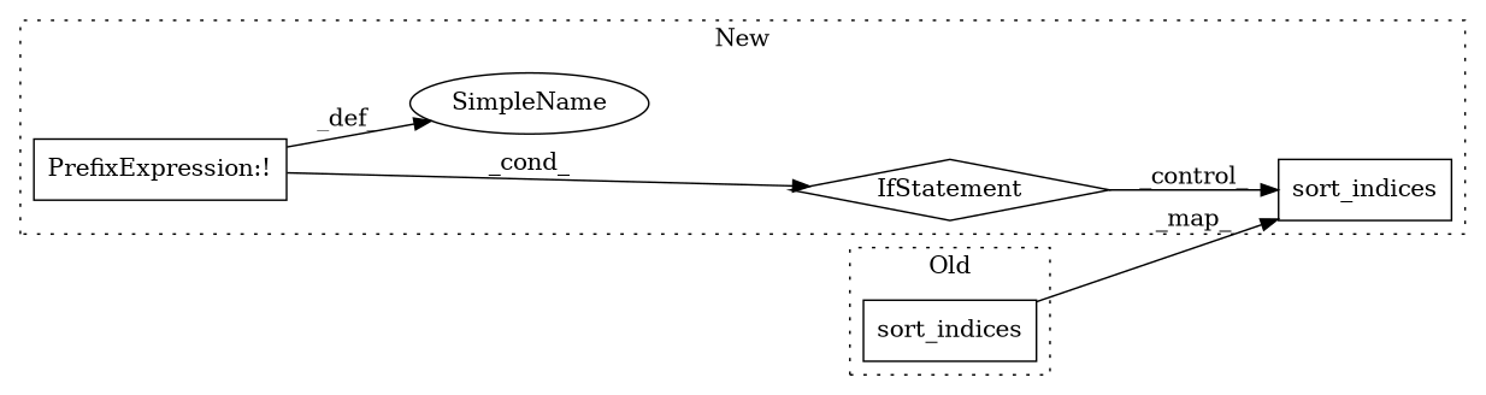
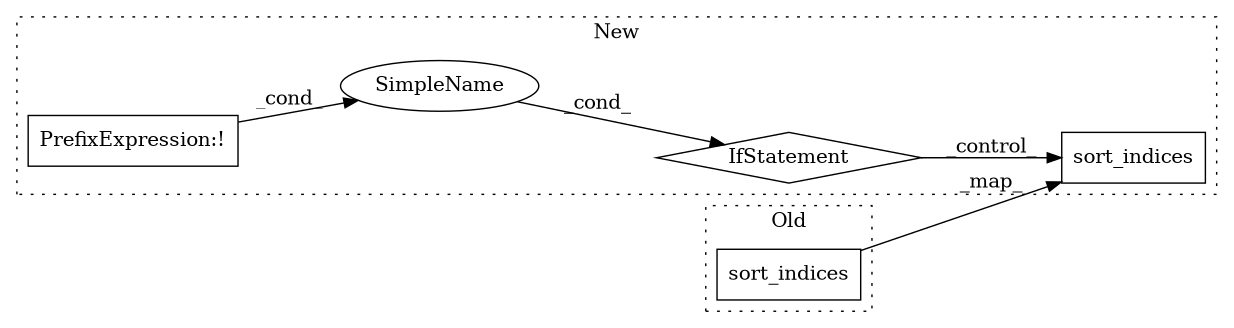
  digraph {
    rankdir=LR
    node [a=32 l=14 shape=box]
    n1 [label=sort_indices s=2352]
    n2 [a=25 l="4,2" label=IfStatement s="2322,2332" shape=diamond]
    n3 [a=42 label=SimpleName shape=ellipse l=""]
    n4 [a=38 l=1 label="PrefixExpression:!" s=2326]
    n5 [label=sort_indices s=2298]
    subgraph cluster_1 {
      label=New
      style=dotted
      n1
      n2
      n3
      n4
    }
    subgraph cluster_2 {
      label=Old
      style=dotted
      n5
    }
    n2 -> n1 [label=_control_]
-   n4 -> n2 [label=_cond_]
-   n4 -> n3 [label=_def_]
+   n3 -> n2 [label=_cond_]
+   n4 -> n3 [label=_cond_]
    n5 -> n1 [label=_map_]
  }
